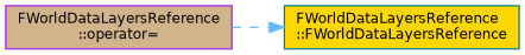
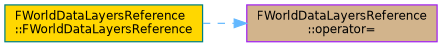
  digraph {
    rankdir=LR
    node [fontname=Helvetica fontsize=10 shape=box style=filled]
    n1 [color=purple fillcolor=tan fontcolor=black height=0.2 label="FWorldDataLayersReference\l::operator=" width=0.4]
    n2 [color=teal fillcolor=gold height=0.2 label="FWorldDataLayersReference\l::FWorldDataLayersReference" width=0.4]
-   n1 -> n2 [color=steelblue1 fontname=Helvetica fontsize=10 labelfontname=Helvetica labelfontsize=10 style=dashed]
+   n2 -> n1 [color=steelblue1 fontname=Helvetica fontsize=10 labelfontname=Helvetica labelfontsize=10 style=dashed]
  }
